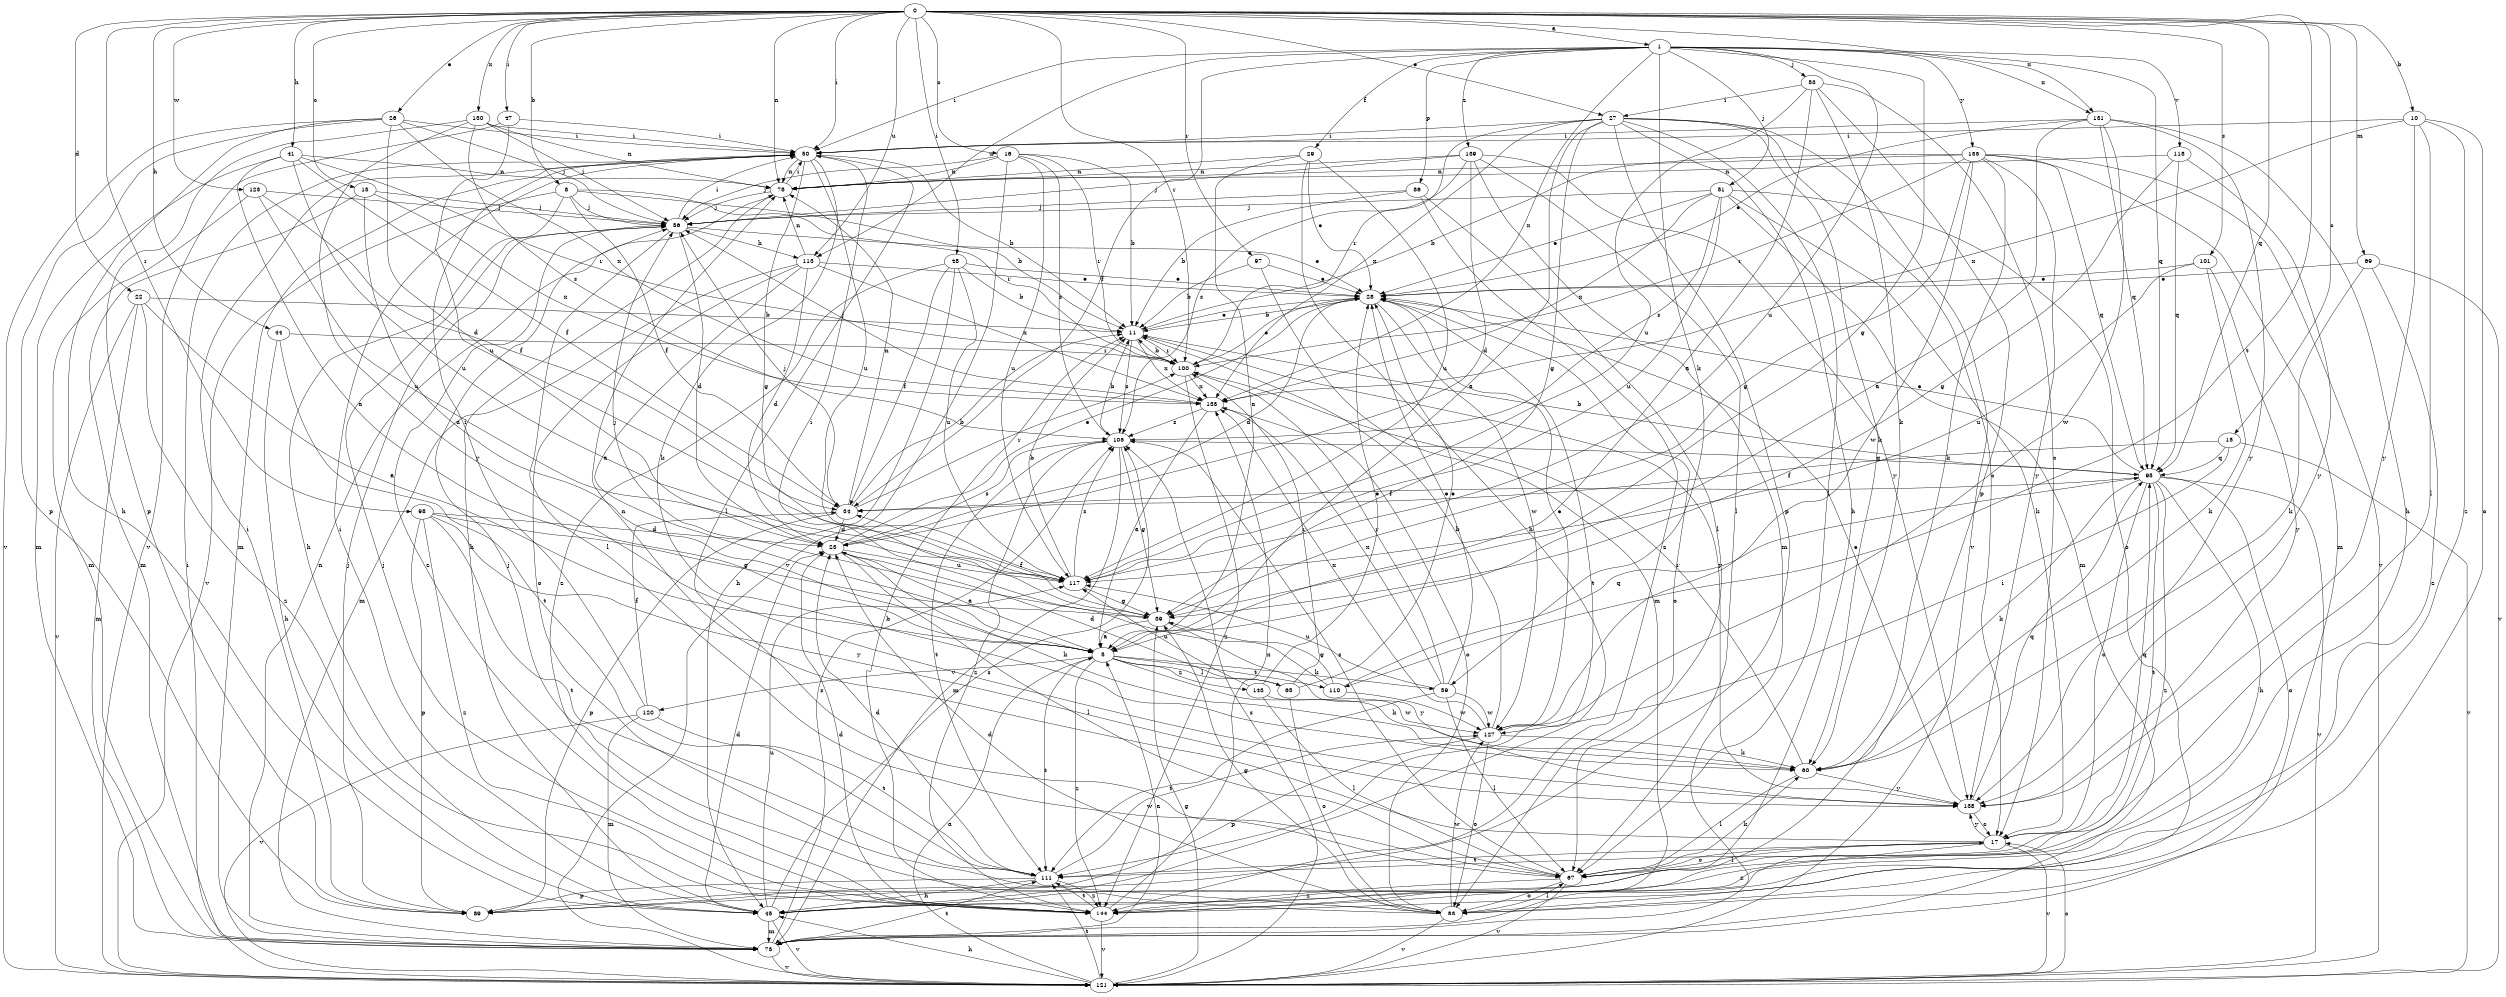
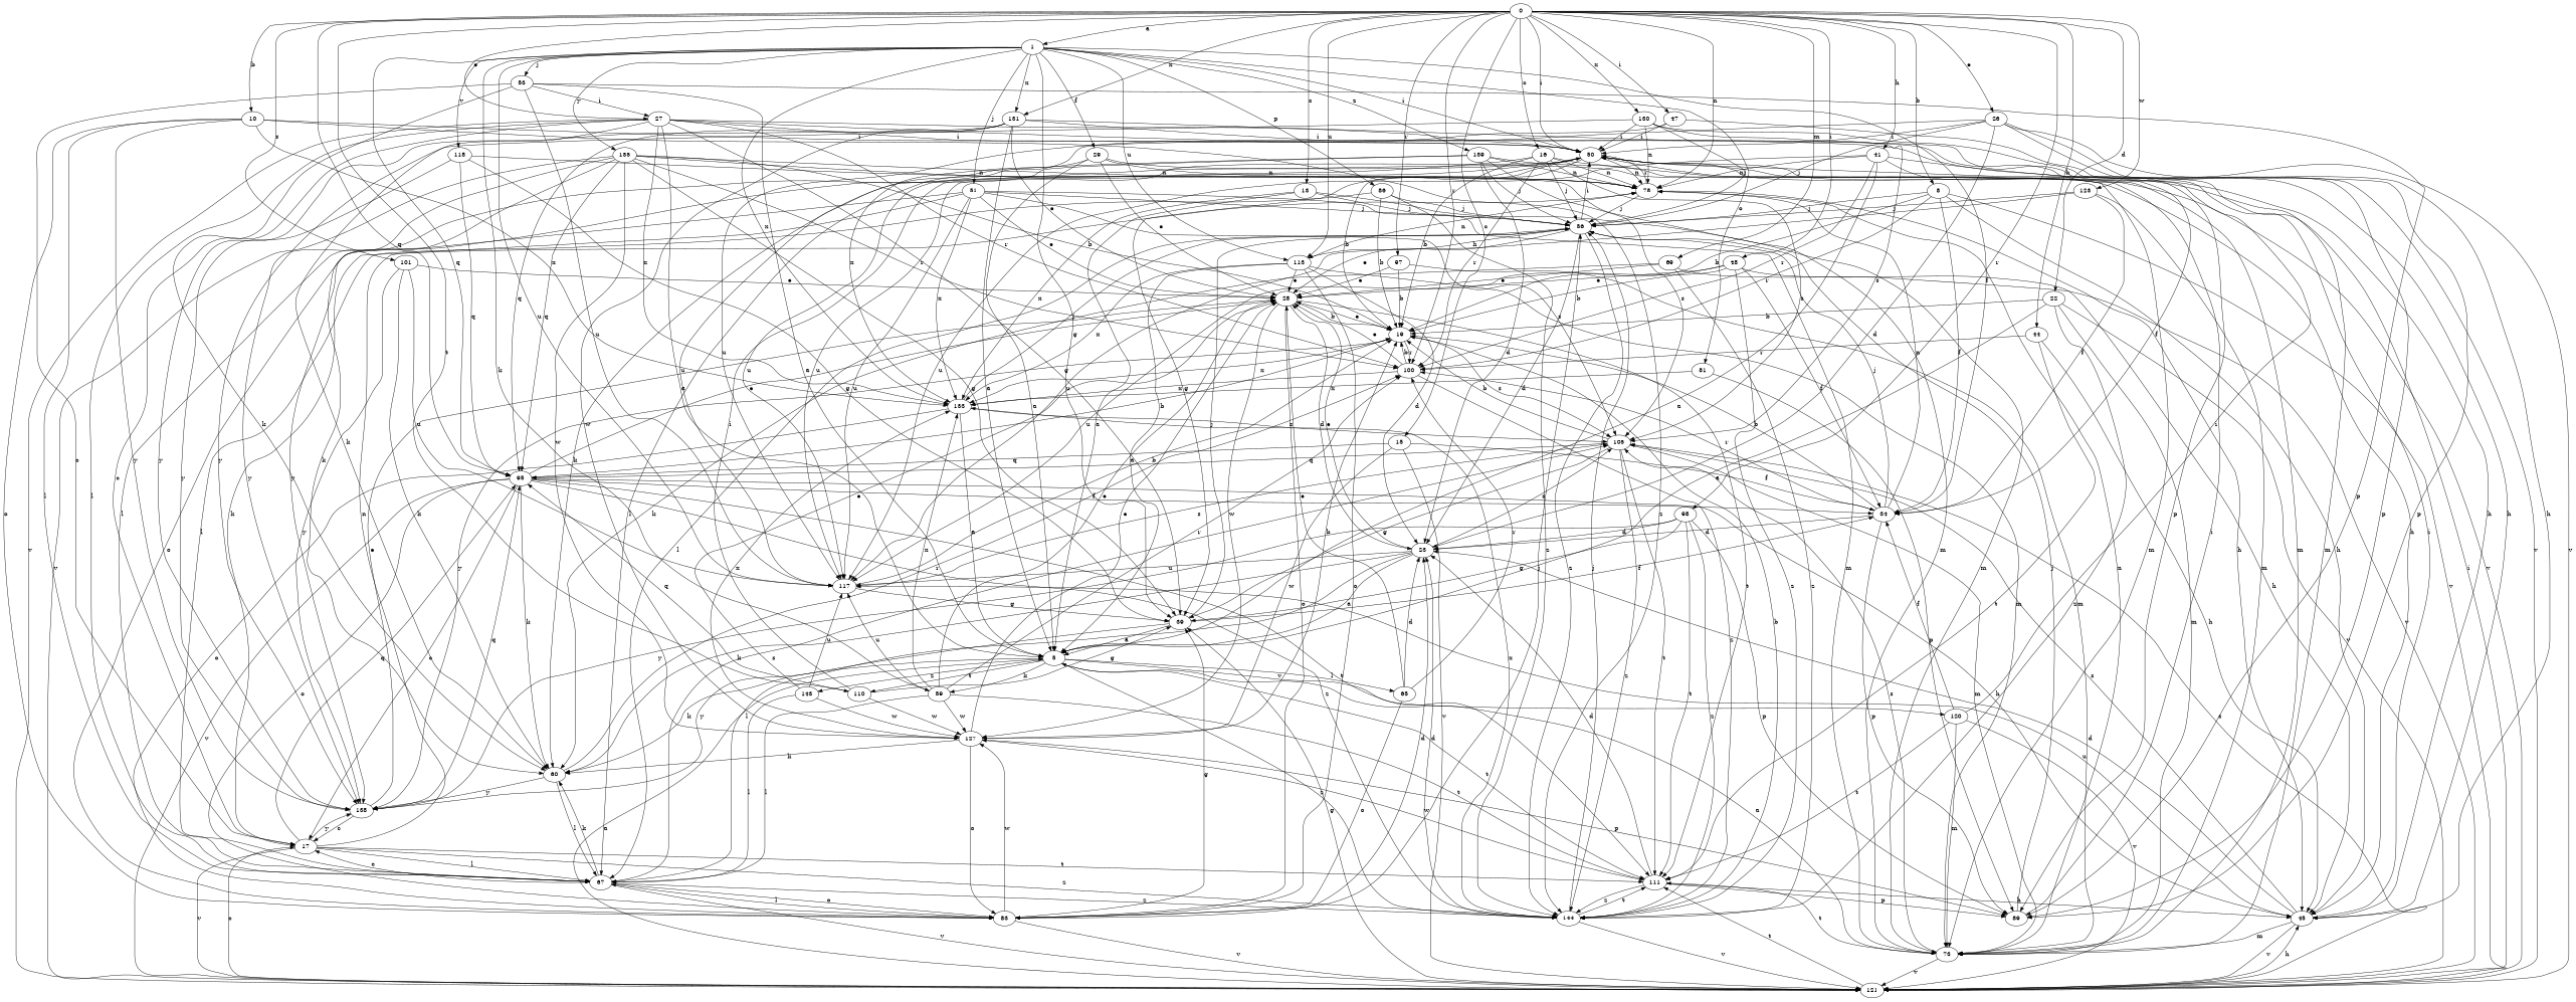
  strict digraph {
    0
    1
    8
    10
    13
    15
    16
    22
    26
    27
    41
    44
    47
    48
    50
    69
    78
    95
    97
    98
    100
    101
    110
    113
    123
    130
    131
    29
    34
    39
    51
    53
    59
+   81
    86
    117
    118
    133
    135
    139
-   11
+   11 [label=19]
    45
    56
    121
    144
    67
    83
    138
    5
    73
    127
    105
    23
    89
    60
    17
    111
    28
    65
    120
    143
    0 -> 1 [label=a]
    0 -> 8 [label=b]
    0 -> 10 [label=b]
    0 -> 13 [label=c]
    0 -> 15 [label=c]
    0 -> 16 [label=c]
    0 -> 22 [label=d]
    0 -> 26 [label=e]
    0 -> 27 [label=e]
    0 -> 41 [label=h]
    0 -> 44 [label=h]
    0 -> 47 [label=i]
    0 -> 48 [label=i]
    0 -> 50 [label=i]
    0 -> 69 [label=m]
    0 -> 78 [label=n]
    0 -> 95 [label=q]
    0 -> 97 [label=r]
    0 -> 98 [label=r]
    0 -> 100 [label=r]
    0 -> 101 [label=s]
    0 -> 110 [label=t]
    0 -> 113 [label=u]
    0 -> 123 [label=w]
    0 -> 130 [label=x]
    0 -> 131 [label=x]
    1 -> 50 [label=i]
    1 -> 95 [label=q]
    1 -> 113 [label=u]
    1 -> 131 [label=x]
    1 -> 29 [label=f]
    1 -> 34 [label=f]
    1 -> 39 [label=g]
    1 -> 51 [label=j]
    1 -> 53 [label=j]
    1 -> 59 [label=k]
+   1 -> 81 [label=o]
    1 -> 86 [label=p]
    1 -> 117 [label=u]
    1 -> 118 [label=v]
    1 -> 133 [label=x]
    1 -> 135 [label=y]
    1 -> 139 [label=z]
    8 -> 100 [label=r]
    8 -> 34 [label=f]
    8 -> 11 [label=b]
    8 -> 45 [label=h]
    8 -> 56 [label=j]
    8 -> 121 [label=v]
    10 -> 50 [label=i]
    10 -> 133 [label=x]
    10 -> 144 [label=z]
    10 -> 67 [label=l]
    10 -> 83 [label=o]
    10 -> 138 [label=y]
    13 -> 133 [label=x]
    13 -> 56 [label=j]
    13 -> 5 [label=a]
    13 -> 73 [label=m]
    15 -> 95 [label=q]
    15 -> 34 [label=f]
    15 -> 121 [label=v]
-   15 -> 127 [label=i]
+   15 -> 127 [label=w]
    16 -> 78 [label=n]
    16 -> 100 [label=r]
    16 -> 117 [label=u]
    16 -> 11 [label=b]
    16 -> 56 [label=j]
    16 -> 121 [label=v]
    16 -> 105 [label=s]
    22 -> 11 [label=b]
    22 -> 121 [label=v]
    22 -> 144 [label=z]
    22 -> 5 [label=a]
    22 -> 73 [label=m]
    26 -> 50 [label=i]
    26 -> 133 [label=x]
    26 -> 45 [label=h]
    26 -> 56 [label=j]
    26 -> 121 [label=v]
    26 -> 23 [label=d]
    26 -> 89 [label=p]
    27 -> 50 [label=i]
    27 -> 100 [label=r]
    27 -> 39 [label=g]
    27 -> 133 [label=x]
    27 -> 45 [label=h]
    27 -> 121 [label=v]
    27 -> 67 [label=l]
    27 -> 5 [label=a]
    27 -> 89 [label=p]
    27 -> 60 [label=k]
    27 -> 17 [label=c]
    41 -> 78 [label=n]
    41 -> 100 [label=r]
    41 -> 34 [label=f]
    41 -> 117 [label=u]
    41 -> 5 [label=a]
    41 -> 73 [label=m]
    44 -> 100 [label=r]
    44 -> 45 [label=h]
    44 -> 111 [label=t]
    47 -> 50 [label=i]
    47 -> 117 [label=u]
    47 -> 121 [label=v]
    48 -> 34 [label=f]
    48 -> 117 [label=u]
    48 -> 11 [label=b]
    48 -> 45 [label=h]
    48 -> 144 [label=z]
    48 -> 28 [label=e]
    50 -> 78 [label=n]
    50 -> 39 [label=g]
    50 -> 117 [label=u]
    50 -> 11 [label=b]
    50 -> 67 [label=l]
    50 -> 73 [label=m]
    50 -> 60 [label=k]
    69 -> 121 [label=v]
    69 -> 144 [label=z]
    69 -> 60 [label=k]
    69 -> 28 [label=e]
    78 -> 50 [label=i]
    78 -> 45 [label=h]
    78 -> 56 [label=j]
    95 -> 34 [label=f]
    95 -> 11 [label=b]
    95 -> 45 [label=h]
    95 -> 121 [label=v]
    95 -> 144 [label=z]
    95 -> 83 [label=o]
    95 -> 60 [label=k]
    95 -> 17 [label=c]
    95 -> 111 [label=t]
    95 -> 28 [label=e]
    97 -> 11 [label=b]
    97 -> 73 [label=m]
    97 -> 28 [label=e]
    98 -> 39 [label=g]
    98 -> 144 [label=z]
    98 -> 138 [label=y]
    98 -> 23 [label=d]
    98 -> 89 [label=p]
    98 -> 111 [label=t]
    100 -> 133 [label=x]
    100 -> 11 [label=b]
    100 -> 144 [label=z]
    100 -> 28 [label=e]
    101 -> 117 [label=u]
    101 -> 138 [label=y]
    101 -> 60 [label=k]
    101 -> 28 [label=e]
    110 -> 50 [label=i]
    110 -> 95 [label=q]
    110 -> 39 [label=g]
    110 -> 127 [label=w]
    113 -> 78 [label=n]
    113 -> 133 [label=x]
    113 -> 83 [label=o]
    113 -> 5 [label=a]
    113 -> 73 [label=m]
    113 -> 23 [label=d]
    113 -> 28 [label=e]
    123 -> 34 [label=f]
    123 -> 117 [label=u]
    123 -> 56 [label=j]
    123 -> 73 [label=m]
    130 -> 50 [label=i]
    130 -> 78 [label=n]
    130 -> 56 [label=j]
    130 -> 138 [label=y]
    130 -> 105 [label=s]
    130 -> 89 [label=p]
    131 -> 50 [label=i]
    131 -> 95 [label=q]
    131 -> 45 [label=h]
    131 -> 138 [label=y]
    131 -> 5 [label=a]
    131 -> 127 [label=w]
    131 -> 28 [label=e]
    29 -> 78 [label=n]
    29 -> 117 [label=u]
    29 -> 45 [label=h]
    29 -> 5 [label=a]
    29 -> 28 [label=e]
    34 -> 78 [label=n]
    34 -> 100 [label=r]
    34 -> 11 [label=b]
    34 -> 56 [label=j]
    34 -> 23 [label=d]
    34 -> 89 [label=p]
    39 -> 34 [label=f]
    39 -> 56 [label=j]
    39 -> 138 [label=y]
    39 -> 5 [label=a]
    51 -> 117 [label=u]
    51 -> 133 [label=x]
    51 -> 56 [label=j]
    51 -> 83 [label=o]
    51 -> 73 [label=m]
    51 -> 105 [label=s]
    51 -> 17 [label=k]
    51 -> 28 [label=e]
    53 -> 27 [label=i]
    53 -> 117 [label=u]
    53 -> 5 [label=a]
    53 -> 89 [label=p]
    53 -> 60 [label=k]
    53 -> 17 [label=c]
    59 -> 100 [label=r]
    59 -> 117 [label=u]
    59 -> 133 [label=x]
    59 -> 67 [label=l]
    59 -> 127 [label=w]
    59 -> 111 [label=t]
    59 -> 28 [label=e]
+   81 -> 133 [label=x]
+   81 -> 89 [label=p]
    86 -> 11 [label=b]
    86 -> 56 [label=j]
    86 -> 144 [label=z]
    86 -> 67 [label=l]
    117 -> 39 [label=g]
    117 -> 11 [label=b]
    117 -> 105 [label=s]
    118 -> 78 [label=n]
    118 -> 95 [label=q]
    118 -> 39 [label=g]
    118 -> 138 [label=y]
    133 -> 56 [label=j]
    133 -> 83 [label=o]
    133 -> 5 [label=a]
    133 -> 105 [label=s]
    135 -> 78 [label=n]
    135 -> 95 [label=q]
    135 -> 100 [label=r]
    135 -> 39 [label=g]
    135 -> 11 [label=b]
    135 -> 121 [label=v]
    135 -> 138 [label=y]
    135 -> 73 [label=m]
    135 -> 127 [label=w]
    135 -> 60 [label=k]
    139 -> 78 [label=n]
    139 -> 56 [label=j]
    139 -> 67 [label=l]
    139 -> 138 [label=y]
    139 -> 73 [label=m]
    139 -> 105 [label=s]
    139 -> 23 [label=d]
    11 -> 100 [label=r]
    11 -> 133 [label=x]
    11 -> 138 [label=y]
    11 -> 105 [label=s]
    11 -> 28 [label=e]
    45 -> 50 [label=i]
    45 -> 117 [label=u]
    45 -> 121 [label=v]
    45 -> 73 [label=m]
    45 -> 105 [label=s]
    45 -> 23 [label=d]
    56 -> 50 [label=i]
    56 -> 113 [label=h]
    56 -> 144 [label=z]
    56 -> 67 [label=l]
    56 -> 23 [label=d]
    56 -> 28 [label=e]
    121 -> 50 [label=i]
    121 -> 39 [label=g]
    121 -> 45 [label=h]
    121 -> 5 [label=a]
    121 -> 105 [label=s]
    121 -> 17 [label=c]
    121 -> 111 [label=t]
    144 -> 133 [label=x]
    144 -> 11 [label=b]
    144 -> 56 [label=j]
    144 -> 121 [label=v]
    144 -> 23 [label=d]
    144 -> 111 [label=t]
    67 -> 121 [label=v]
    67 -> 144 [label=z]
    67 -> 83 [label=o]
    67 -> 105 [label=s]
    67 -> 60 [label=k]
    67 -> 17 [label=c]
    83 -> 39 [label=g]
    83 -> 56 [label=j]
    83 -> 121 [label=v]
    83 -> 67 [label=l]
    83 -> 127 [label=w]
    83 -> 23 [label=d]
    138 -> 95 [label=q]
    138 -> 17 [label=c]
    138 -> 28 [label=e]
    5 -> 110 [label=t]
    5 -> 59 [label=k]
    5 -> 144 [label=z]
    5 -> 60 [label=k]
    5 -> 111 [label=t]
    5 -> 65 [label=l]
    5 -> 120 [label=v]
    5 -> 143 [label=z]
    73 -> 78 [label=n]
    73 -> 121 [label=v]
    73 -> 5 [label=a]
    73 -> 105 [label=s]
    73 -> 111 [label=t]
    127 -> 133 [label=x]
    127 -> 11 [label=b]
    127 -> 83 [label=o]
    127 -> 89 [label=p]
    127 -> 60 [label=k]
    127 -> 28 [label=e]
    105 -> 95 [label=q]
    105 -> 39 [label=g]
    105 -> 11 [label=b]
    105 -> 144 [label=z]
    105 -> 73 [label=m]
    105 -> 111 [label=t]
    23 -> 117 [label=u]
    23 -> 67 [label=l]
    23 -> 5 [label=a]
    23 -> 105 [label=s]
    23 -> 60 [label=k]
    23 -> 28 [label=e]
    89 -> 50 [label=i]
    89 -> 56 [label=j]
    60 -> 100 [label=r]
    60 -> 67 [label=l]
    60 -> 138 [label=y]
    17 -> 78 [label=n]
    17 -> 95 [label=q]
    17 -> 121 [label=v]
    17 -> 144 [label=z]
    17 -> 67 [label=l]
    17 -> 138 [label=y]
    17 -> 111 [label=t]
    111 -> 45 [label=h]
    111 -> 144 [label=z]
    111 -> 127 [label=w]
    111 -> 23 [label=d]
    111 -> 89 [label=p]
    28 -> 11 [label=b]
    28 -> 83 [label=o]
    28 -> 127 [label=w]
    28 -> 23 [label=d]
    28 -> 111 [label=t]
    65 -> 100 [label=r]
    65 -> 83 [label=o]
    65 -> 23 [label=d]
    65 -> 28 [label=e]
    120 -> 50 [label=i]
    120 -> 34 [label=f]
    120 -> 121 [label=v]
    120 -> 73 [label=m]
    120 -> 111 [label=t]
    143 -> 117 [label=u]
    143 -> 67 [label=l]
    143 -> 127 [label=w]
    143 -> 28 [label=e]
  }
